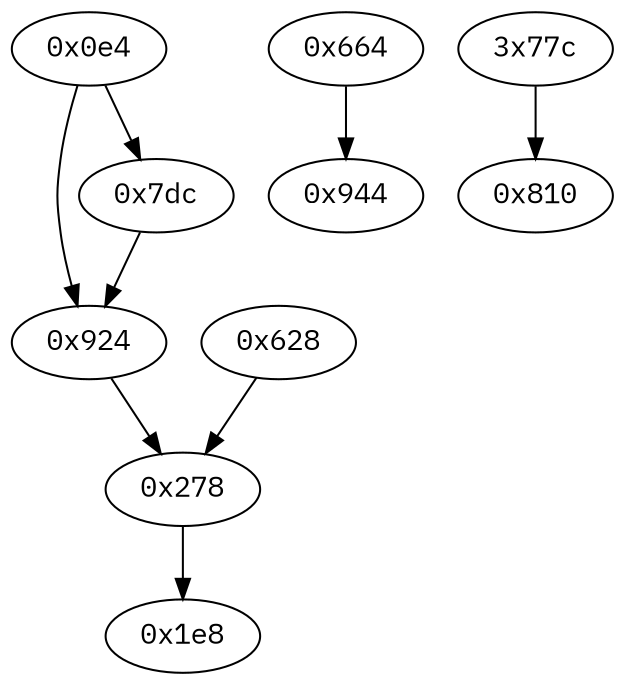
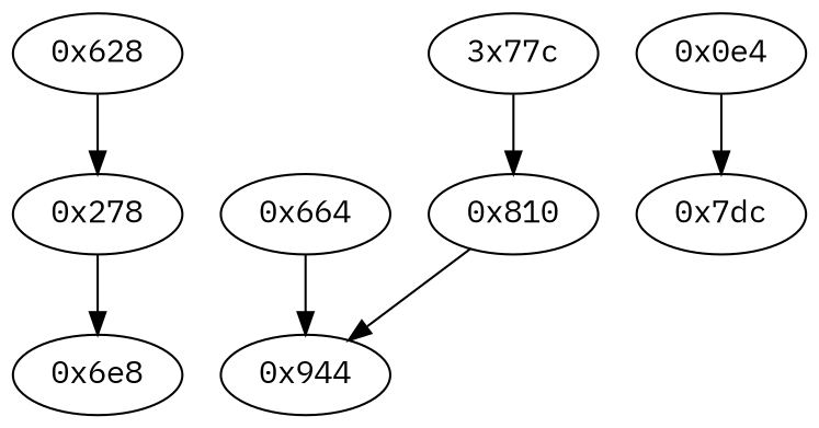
  strict digraph {
    fontname="IBM Plex Mono"
    node [fontname="IBM Plex Mono"]
    edge [fontname="IBM Plex Mono"]
-   "0x6e8" [opcode="[u'ldr', u'ldr', u'cmp', u'mov', u'mov', u'strb', u'ldr', u'ldr', u'sub', u'mul', u'mov', u'mvn', u'ldr', u'orr', u'ldr', u'cmn', u'mov', u'ldr', u'cmp', u'mov', u'b']" label="0x1e8"]
-   "0x924" [opcode="[u'ldr', u'ldr', u'ldr', u'mov', u'rsb', u'add', u'rsb', u'b']"]
+   "0x6e8" [opcode="[u'ldr', u'ldr', u'cmp', u'mov', u'mov', u'strb', u'ldr', u'ldr', u'sub', u'mul', u'mov', u'mvn', u'ldr', u'orr', u'ldr', u'cmn', u'mov', u'ldr', u'cmp', u'mov', u'b']"]
    n3 [label="0x278" opcode="[u'ldr', u'str', u'str', u'str', u'ldr', u'ldr', u'sub', u'sub', u'add', u'mul', u'mov', u'mvn', u'ldr', u'orr', u'cmn', u'mov', u'ldr', u'cmp', u'mov', u'mov', u'mov', u'cmn', u'mov', u'mov', u'teq', u'mov', u'b']"]
    "0x664" [opcode="[u'ldr', u'cmp', u'mov']"]
    "0x944" [opcode="[u'ldr', u'sub', u'pop']"]
    "0x810" [opcode="[u'ldr', u'ldr', u'ldr', u'sub', u'sub', u'add', u'mul', u'mov', u'mvn', u'ldr', u'orr', u'ldr', u'cmn', u'mov', u'ldr', u'cmp', u'mov']"]
    n7 [label="3x77c" opcode="[u'ldr', u'ldr', u'ldr', u'add', u'sub', u'sub', u'mul', u'mov', u'mvn', u'ldr', u'orr', u'cmn', u'mov', u'ldr', u'cmp', u'mov', u'mov', u'mov', u'cmn', u'mov', u'mov', u'teq', u'mov', u'b']"]
    n8 [label="0x0e4" opcode="[u'ldr', u'ldr', u'ldrb', u'add', u'mvn', u'str', u'ldr', u'eor', u'and', u'str', u'ldr', u'ldr', u'ldr', u'cmp', u'mov', u'b']"]
    "0x7dc" [opcode="[u'ldr', u'ldr', u'eor', u'and', u'bic', u'mvn', u'and', u'mov', u'orr', u'b']"]
    "0x628" [opcode="[u'push', u'add', u'sub', u'str', u'mov', u'mvn', u'mov', u'ldr', u'ldr', u'ldr', u'ldr', u'ldr', u'ldr', u'str', u'b']"]
-   "0x924" -> n3
    n3 -> "0x6e8"
    "0x664" -> "0x944"
+   "0x810" -> "0x944"
    n7 -> "0x810"
-   n8 -> "0x924"
    n8 -> "0x7dc"
-   "0x7dc" -> "0x924"
    "0x628" -> n3
  }
